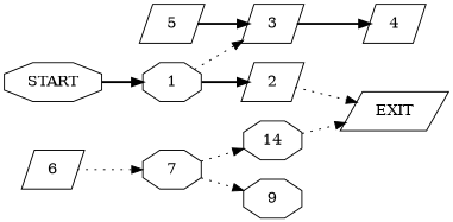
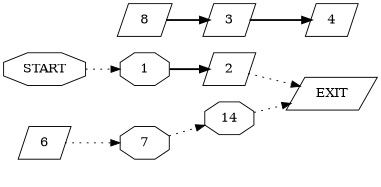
  digraph {
    rankdir=LR
    node [shape=parallelogram]
    edge [style=dotted]
    n1 [label=START shape=octagon]
    1 [shape=octagon]
    2
    3
    n5 [label=EXIT]
    4
    7 [shape=octagon]
    6
-   9 [shape=octagon]
    n10 [label=14 shape=octagon]
-   8 [label=5]
-   n1 -> 1 [style=bold]
+   8
+   n1 -> 1
    1 -> 2 [style=bold]
-   1 -> 3
    2 -> n5
    3 -> 4 [style=bold]
-   7 -> 9
    7 -> n10
    6 -> 7
    n10 -> n5
    8 -> 3 [style=bold]
  }
